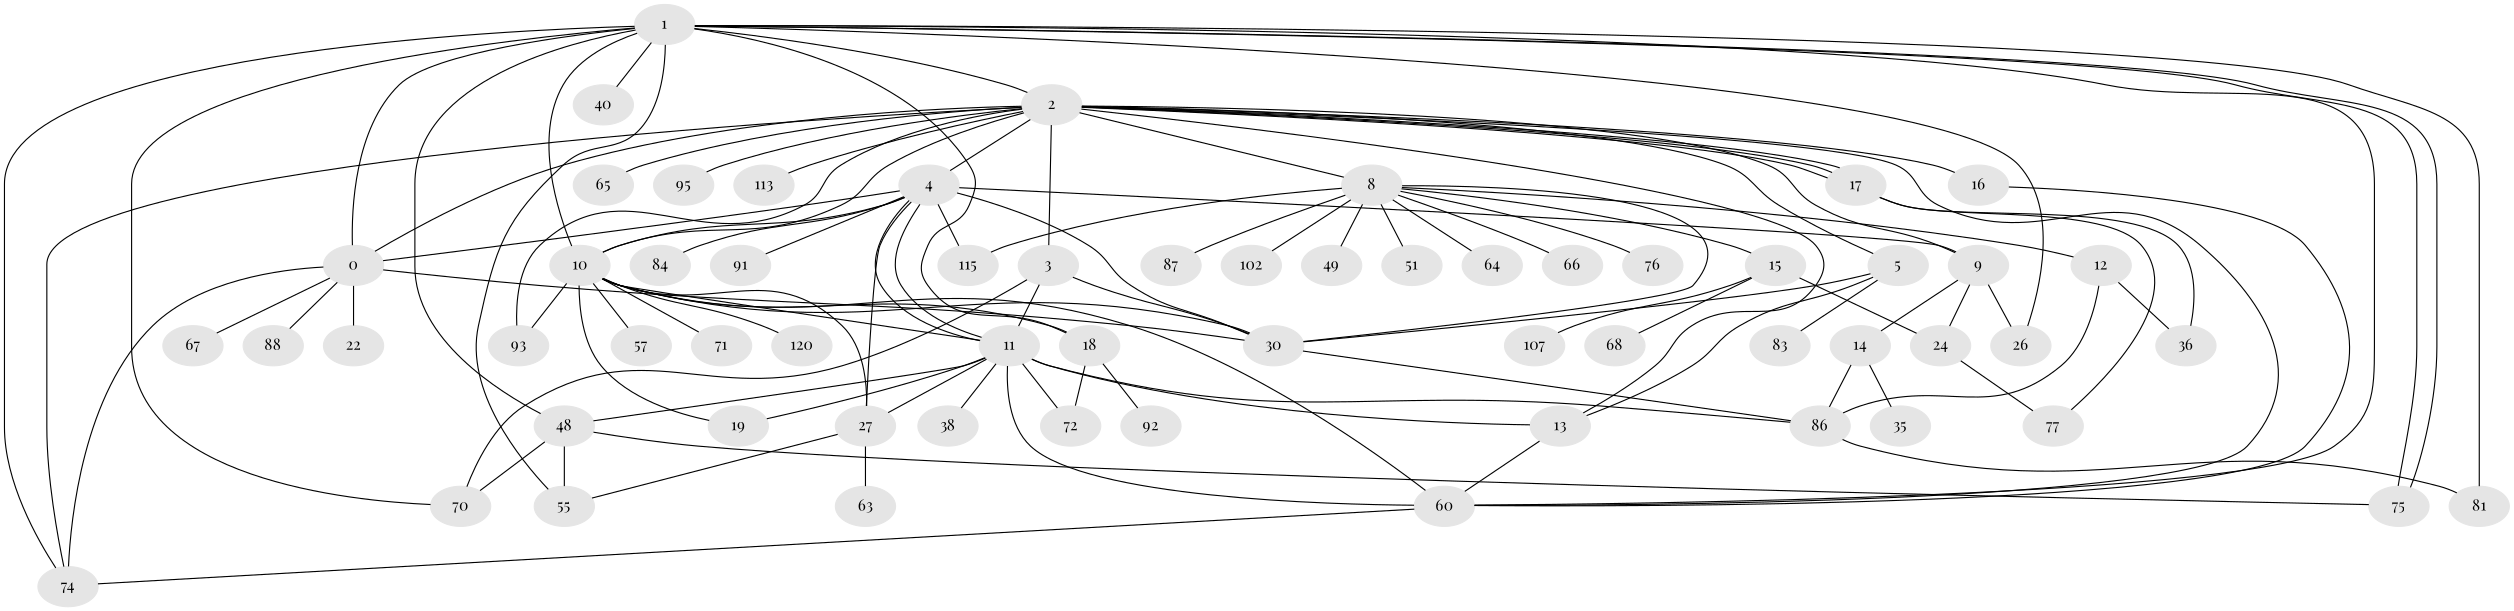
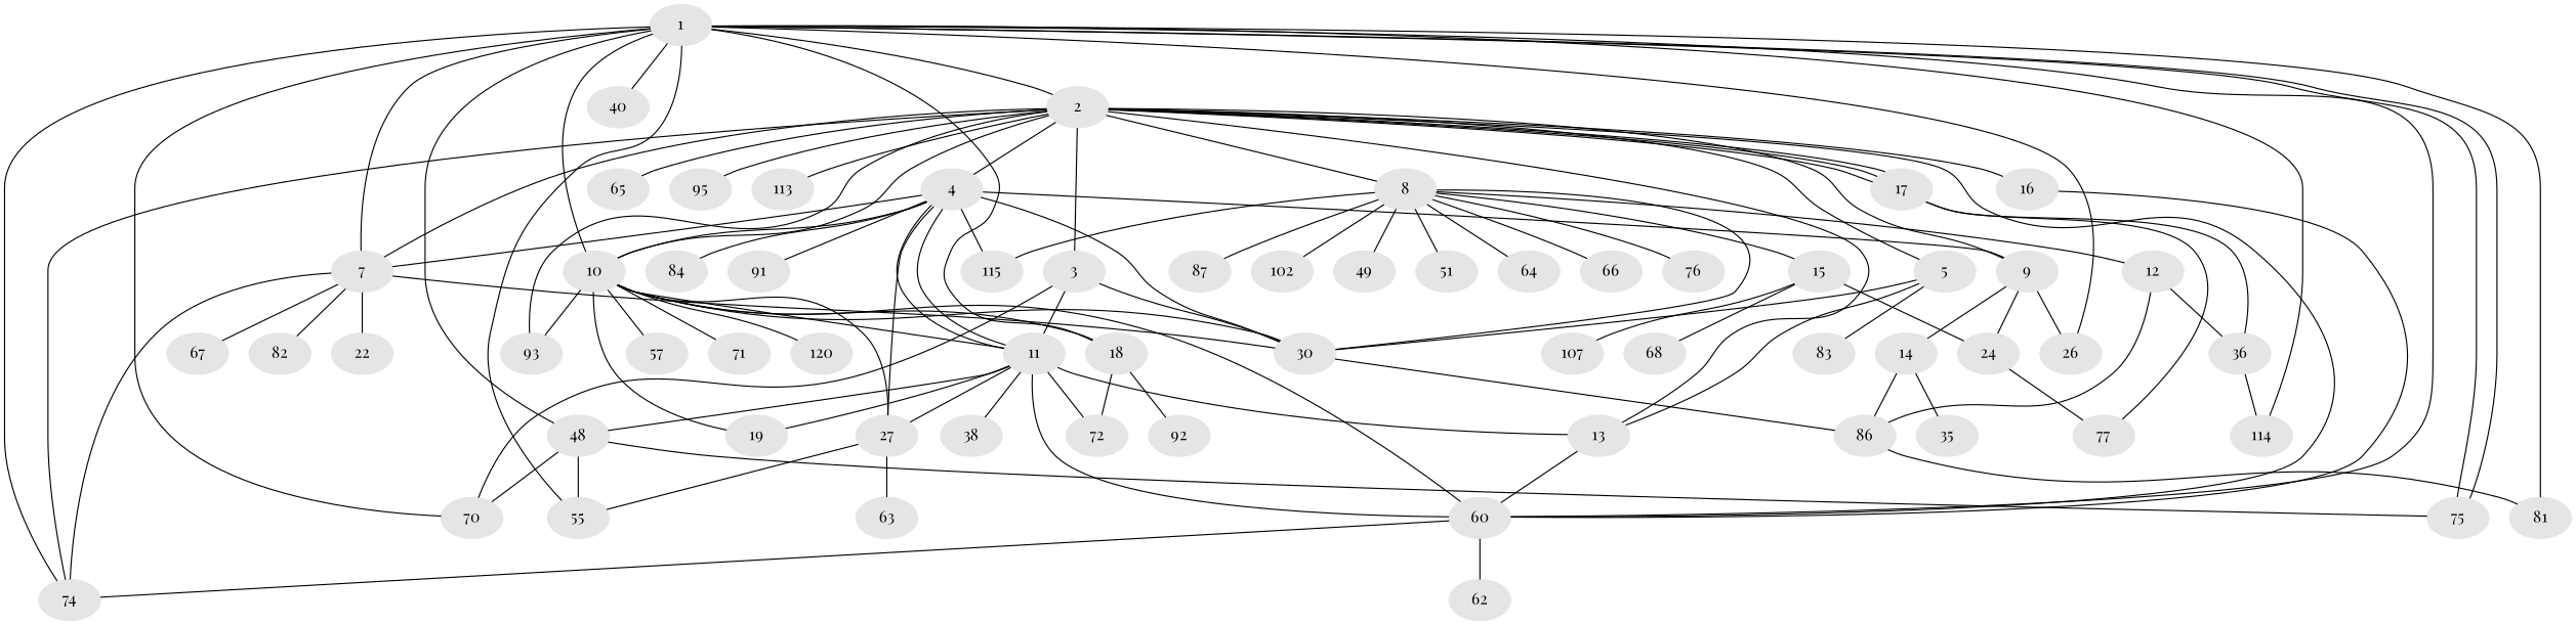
  graph {
    fontname="Playfair Display"
    node [color=gray90 fontname="Playfair Display" style=filled]
    edge [fontname="Playfair Display"]
    1 [super="+6+23"]
    2 [super="+58+47+89+31+42+69+86"]
-   7 [super="+37" label=0]
+   7 [super="+37"]
    10 [super="+44+46+82+20"]
    18 [super="+32"]
    26 [super="+116"]
    40
    48 [super="+50+61"]
    55
    60 [super="+101+126+122"]
    70
    74 [super="+99"]
    75
    81 [super="+98"]
+   114
    3
    4
    5
    8
    9 [super="+78+29+110+34+79"]
    13 [super="+33+21+56+28"]
    16
    17 [super="+73+25"]
    65
    93 [super="+118+94"]
    95
    113
    30 [super="+108"]
    22
    67
-   88
+   88 [label=82]
    11
    27 [super="+124+53"]
    19
    57
    71
    120
    72 [super="+97"]
    92
+   62
    84
    91
    115
    83
    12
    15 [super="+45"]
    49 [super="+121"]
    51
    64
    66
    76
    87
    102
    14
    24
    36
    77 [super="+96"]
    38
    n59 [label=86 super="+105"]
    63
    68
    107
    35
    1 -- 2 [weight=2]
    1 -- 7
    1 -- 10 [weight=4]
    1 -- 18
    1 -- 26 [weight=2]
    1 -- 40
    1 -- 48 [weight=2]
    1 -- 55
    1 -- 60
    1 -- 70
    1 -- 74
    1 -- 75
    1 -- 75
    1 -- 81
+   1 -- 114
    2 -- 7 [weight=2]
    2 -- 10
    2 -- 60
    2 -- 74
    2 -- 3
    2 -- 4
    2 -- 5
    2 -- 8 [weight=2]
    2 -- 9 [weight=3]
    2 -- 13
    2 -- 16
    2 -- 17
    2 -- 17
    2 -- 17
    2 -- 65
    2 -- 93 [weight=2]
    2 -- 95
    2 -- 113
    7 -- 74
    7 -- 30
    7 -- 22
    7 -- 67
    7 -- 88
    10 -- 18
    10 -- 60 [weight=2]
    10 -- 93
    10 -- 30
    10 -- 11
    10 -- 27
    10 -- 19
    10 -- 57
    10 -- 71
    10 -- 120
    18 -- 72
    18 -- 92
    48 -- 55
    48 -- 70
    48 -- 75
    60 -- 74
+   60 -- 62
    3 -- 70
    3 -- 30
    3 -- 11
    4 -- 7
    4 -- 10
    4 -- 9
    4 -- 30
    4 -- 11
    4 -- 11
    4 -- 27
    4 -- 84
    4 -- 91
    4 -- 115
    5 -- 13
    5 -- 30
    5 -- 83
    8 -- 30
    8 -- 115
    8 -- 12
    8 -- 15
    8 -- 49 [weight=2]
    8 -- 51
    8 -- 64
    8 -- 66
    8 -- 76
    8 -- 87
    8 -- 102
    9 -- 26
    9 -- 14
    9 -- 24
    13 -- 60
    16 -- 60
    17 -- 36
    17 -- 77
    30 -- n59
    11 -- 48
    11 -- 60
    11 -- 13
    11 -- 27
    11 -- 19
    11 -- 72
    11 -- 38
-   11 -- n59
    27 -- 55
    27 -- 63
    12 -- 36
    12 -- n59
    15 -- 24
    15 -- 68
    15 -- 107
    14 -- n59
    14 -- 35
    24 -- 77
+   36 -- 114
    n59 -- 81
  }
